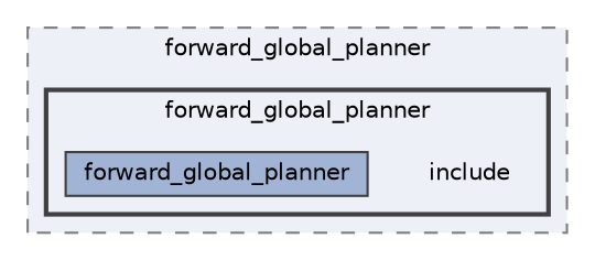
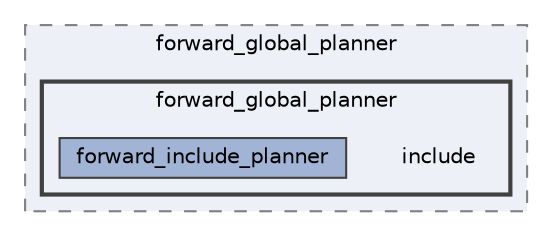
  digraph {
    compound=true
    node [fontname=Helvetica fontsize=10]
    n1 [height=0.2 label=include shape=plaintext width=0.4]
-   n2 [color=grey25 fillcolor="#a2b4d6" height=0.2 label=forward_global_planner shape=box style=filled width=0.4]
+   n2 [color=grey25 fillcolor="#a2b4d6" height=0.2 label=forward_include_planner shape=box style=filled width=0.4]
    subgraph cluster_1 {
      bgcolor="#edf0f7"
      fontname=Helvetica
      fontsize=10
      label=forward_global_planner
      pencolor=grey50
      style="filled,dashed"
      subgraph cluster_2 {
        bgcolor="#edf0f7"
        fontname=Helvetica
        fontsize=10
        pencolor=grey25
        style="filled,bold"
        n1
        n2
      }
    }
  }
